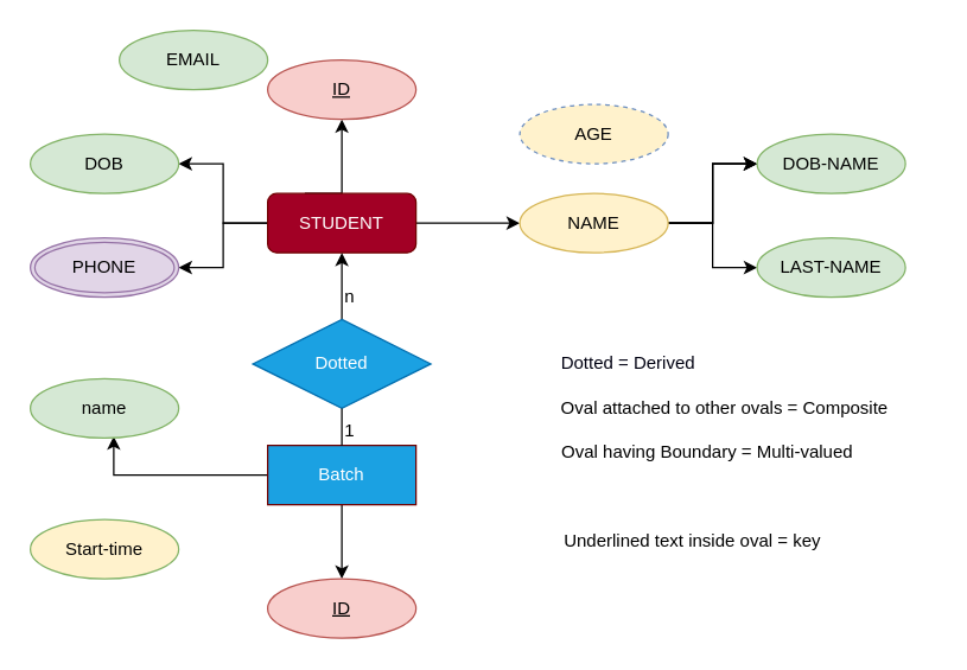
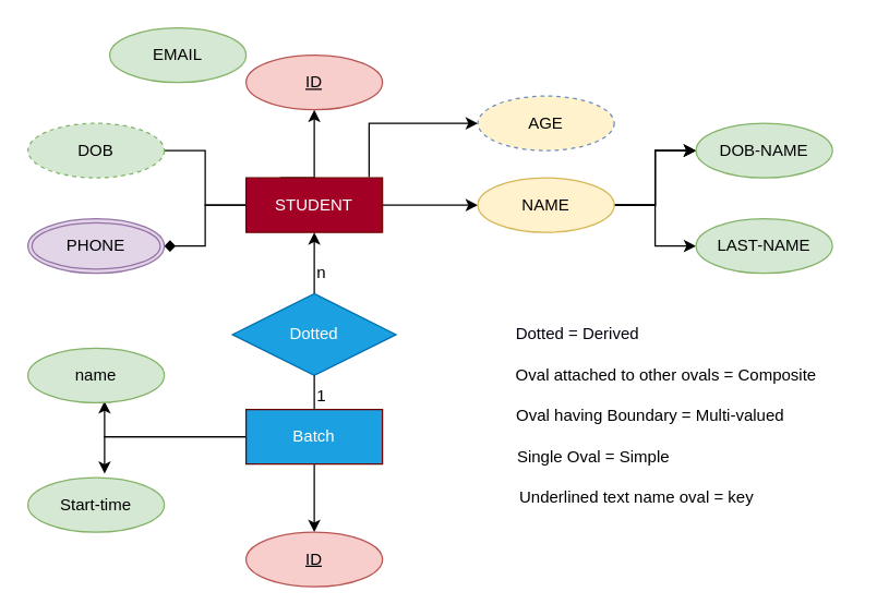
  <mxCell id="0" />
  <mxCell id="1" parent="0" />
  <mxCell id="2" value="" style="edgeStyle=orthogonalEdgeStyle;rounded=0;orthogonalLoop=1;jettySize=auto;html=1;exitX=0.25;exitY=0;exitDx=0;exitDy=0;entryX=0.5;entryY=1;entryDx=0;entryDy=0;" edge="1" parent="1" source="7" target="9"><mxGeometry relative="1" as="geometry"><mxPoint x="200" y="100" as="targetPoint" /><Array as="points"><mxPoint x="230" y="130" /></Array></mxGeometry></mxCell>
- <mxCell id="3" value="" style="edgeStyle=orthogonalEdgeStyle;rounded=0;orthogonalLoop=1;jettySize=auto;html=1;" edge="1" parent="1" source="7" target="10"><mxGeometry relative="1" as="geometry" /></mxCell>
+ <mxCell id="3" value="" style="edgeStyle=orthogonalEdgeStyle;rounded=0;orthogonalLoop=1;jettySize=auto;html=1;endArrow=none;" edge="1" parent="1" source="7" target="10"><mxGeometry relative="1" as="geometry" /></mxCell>
+ <mxCell id="4" style="edgeStyle=orthogonalEdgeStyle;rounded=0;orthogonalLoop=1;jettySize=auto;html=1;exitX=0.902;exitY=-0.014;exitDx=0;exitDy=0;entryX=0;entryY=0.5;entryDx=0;entryDy=0;exitPerimeter=0;" edge="1" parent="1" source="7" target="11"><mxGeometry relative="1" as="geometry"><Array as="points"><mxPoint x="270" y="90" /></Array></mxGeometry></mxCell>
  <mxCell id="5" value="" style="edgeStyle=orthogonalEdgeStyle;rounded=0;orthogonalLoop=1;jettySize=auto;html=1;" edge="1" parent="1" source="7" target="16"><mxGeometry relative="1" as="geometry" /></mxCell>
- <mxCell id="6" style="edgeStyle=orthogonalEdgeStyle;rounded=0;orthogonalLoop=1;jettySize=auto;html=1;entryX=1;entryY=0.5;entryDx=0;entryDy=0;" edge="1" parent="1" source="7" target="19"><mxGeometry relative="1" as="geometry"><mxPoint x="150" y="190" as="targetPoint" /><Array as="points"><mxPoint x="150" y="150" /><mxPoint x="150" y="180" /></Array></mxGeometry></mxCell>
- <mxCell id="7" value="STUDENT" style="whiteSpace=wrap;html=1;align=center;fillColor=#a20025;fontColor=#ffffff;strokeColor=#6F0000;rounded=1;" vertex="1" parent="1"><mxGeometry x="180" y="130" width="100" height="40" as="geometry" /></mxCell>
+ <mxCell id="6" style="edgeStyle=orthogonalEdgeStyle;rounded=0;orthogonalLoop=1;jettySize=auto;html=1;entryX=1;entryY=0.5;entryDx=0;entryDy=0;endArrow=diamond;" edge="1" parent="1" source="7" target="19"><mxGeometry relative="1" as="geometry"><mxPoint x="150" y="190" as="targetPoint" /><Array as="points"><mxPoint x="150" y="150" /><mxPoint x="150" y="180" /></Array></mxGeometry></mxCell>
+ <mxCell id="7" value="STUDENT" style="whiteSpace=wrap;html=1;align=center;fillColor=#a20025;fontColor=#ffffff;strokeColor=#6F0000;" vertex="1" parent="1"><mxGeometry x="180" y="130" width="100" height="40" as="geometry" /></mxCell>
  <mxCell id="8" value="EMAIL" style="ellipse;whiteSpace=wrap;html=1;align=center;fillColor=#d5e8d4;strokeColor=#82b366;" vertex="1" parent="1"><mxGeometry x="80" y="20" width="100" height="40" as="geometry" /></mxCell>
  <mxCell id="9" value="ID" style="ellipse;whiteSpace=wrap;html=1;align=center;fontStyle=4;fillColor=#f8cecc;strokeColor=#b85450;" vertex="1" parent="1"><mxGeometry x="180" y="40" width="100" height="40" as="geometry" /></mxCell>
- <mxCell id="10" value="DOB" style="ellipse;whiteSpace=wrap;html=1;align=center;fillColor=#d5e8d4;strokeColor=#82b366;" vertex="1" parent="1"><mxGeometry x="20" y="90" width="100" height="40" as="geometry" /></mxCell>
+ <mxCell id="10" value="DOB" style="ellipse;whiteSpace=wrap;html=1;align=center;fillColor=#d5e8d4;strokeColor=#82b366;dashed=1;" vertex="1" parent="1"><mxGeometry x="20" y="90" width="100" height="40" as="geometry" /></mxCell>
  <mxCell id="11" value="AGE" style="ellipse;whiteSpace=wrap;html=1;align=center;dashed=1;fillColor=#fff2cc;strokeColor=#6c8ebf;" vertex="1" parent="1"><mxGeometry x="350" y="70" width="100" height="40" as="geometry" /></mxCell>
  <mxCell id="12" value="" style="edgeStyle=orthogonalEdgeStyle;rounded=0;orthogonalLoop=1;jettySize=auto;html=1;" edge="1" parent="1" source="16" target="17"><mxGeometry relative="1" as="geometry" /></mxCell>
  <mxCell id="13" value="" style="edgeStyle=orthogonalEdgeStyle;rounded=0;orthogonalLoop=1;jettySize=auto;html=1;" edge="1" parent="1" source="16" target="17"><mxGeometry relative="1" as="geometry" /></mxCell>
  <mxCell id="14" value="" style="edgeStyle=orthogonalEdgeStyle;rounded=0;orthogonalLoop=1;jettySize=auto;html=1;" edge="1" parent="1" source="16" target="17"><mxGeometry relative="1" as="geometry" /></mxCell>
  <mxCell id="15" value="" style="edgeStyle=orthogonalEdgeStyle;rounded=0;orthogonalLoop=1;jettySize=auto;html=1;" edge="1" parent="1" source="16" target="18"><mxGeometry relative="1" as="geometry" /></mxCell>
  <mxCell id="16" value="NAME" style="ellipse;whiteSpace=wrap;html=1;align=center;fillColor=#fff2cc;strokeColor=#d6b656;" vertex="1" parent="1"><mxGeometry x="350" y="130" width="100" height="40" as="geometry" /></mxCell>
  <mxCell id="17" value="DOB-NAME" style="ellipse;whiteSpace=wrap;html=1;align=center;fillColor=#d5e8d4;strokeColor=#82b366;" vertex="1" parent="1"><mxGeometry x="510" y="90" width="100" height="40" as="geometry" /></mxCell>
  <mxCell id="18" value="LAST-NAME" style="ellipse;whiteSpace=wrap;html=1;align=center;fillColor=#d5e8d4;strokeColor=#82b366;" vertex="1" parent="1"><mxGeometry x="510" y="160" width="100" height="40" as="geometry" /></mxCell>
  <mxCell id="19" value="PHONE" style="ellipse;shape=doubleEllipse;margin=3;whiteSpace=wrap;html=1;align=center;fillColor=#e1d5e7;strokeColor=#9673a6;" vertex="1" parent="1"><mxGeometry x="20" y="160" width="100" height="40" as="geometry" /></mxCell>
  <mxCell id="20" value="&lt;font color=&quot;#000111&quot;&gt;Dotted = Derived&amp;nbsp; &amp;nbsp; &amp;nbsp; &amp;nbsp; &amp;nbsp; &amp;nbsp; &amp;nbsp;&lt;/font&gt;" style="text;html=1;strokeColor=none;fillColor=none;align=center;verticalAlign=middle;whiteSpace=wrap;rounded=0;" vertex="1" parent="1"><mxGeometry x="360" y="230" width="170" height="30" as="geometry" /></mxCell>
  <mxCell id="21" value="Oval attached to other ovals = Composite&amp;nbsp; &amp;nbsp; &amp;nbsp; &amp;nbsp;" style="text;html=1;strokeColor=none;fillColor=none;align=center;verticalAlign=middle;whiteSpace=wrap;rounded=0;" vertex="1" parent="1"><mxGeometry x="370" y="260" width="260" height="30" as="geometry" /></mxCell>
  <mxCell id="22" value="Oval having Boundary = Multi-valued&amp;nbsp;&amp;nbsp;" style="text;html=1;strokeColor=none;fillColor=none;align=center;verticalAlign=middle;whiteSpace=wrap;rounded=0;" vertex="1" parent="1"><mxGeometry x="360" y="290" width="240" height="30" as="geometry" /></mxCell>
- <mxCell id="24" value="Underlined text inside oval = key&amp;nbsp; &amp;nbsp; &amp;nbsp;" style="text;html=1;strokeColor=none;fillColor=none;align=center;verticalAlign=middle;whiteSpace=wrap;rounded=0;" vertex="1" parent="1"><mxGeometry x="360" y="350" width="230" height="30" as="geometry" /></mxCell>
+ <mxCell id="23" value="Single Oval = Simple" style="text;html=1;strokeColor=none;fillColor=none;align=center;verticalAlign=middle;whiteSpace=wrap;rounded=0;" vertex="1" parent="1"><mxGeometry x="340" y="320" width="190" height="30" as="geometry" /></mxCell>
+ <mxCell id="24" value="Underlined text name oval = key&amp;nbsp; &amp;nbsp; &amp;nbsp;" style="text;html=1;strokeColor=none;fillColor=none;align=center;verticalAlign=middle;whiteSpace=wrap;rounded=0;" vertex="1" parent="1"><mxGeometry x="360" y="350" width="230" height="30" as="geometry" /></mxCell>
  <mxCell id="25" value="" style="edgeStyle=orthogonalEdgeStyle;rounded=0;orthogonalLoop=1;jettySize=auto;html=1;" edge="1" parent="1" source="28" target="29"><mxGeometry relative="1" as="geometry" /></mxCell>
  <mxCell id="26" style="edgeStyle=orthogonalEdgeStyle;rounded=0;orthogonalLoop=1;jettySize=auto;html=1;exitX=0;exitY=0.5;exitDx=0;exitDy=0;entryX=0.562;entryY=0.973;entryDx=0;entryDy=0;entryPerimeter=0;" edge="1" parent="1" source="28" target="30"><mxGeometry relative="1" as="geometry"><mxPoint x="70" y="320" as="targetPoint" /><Array as="points"><mxPoint x="76" y="320" /></Array></mxGeometry></mxCell>
+ <mxCell id="27" style="edgeStyle=orthogonalEdgeStyle;rounded=0;orthogonalLoop=1;jettySize=auto;html=1;exitX=0;exitY=0.5;exitDx=0;exitDy=0;entryX=0.562;entryY=-0.074;entryDx=0;entryDy=0;entryPerimeter=0;" edge="1" parent="1" source="28" target="31"><mxGeometry relative="1" as="geometry" /></mxCell>
  <mxCell id="28" value="Batch" style="whiteSpace=wrap;html=1;align=center;fillColor=#1ba1e2;fontColor=#ffffff;strokeColor=#6F0000;" vertex="1" parent="1"><mxGeometry x="180" y="300" width="100" height="40" as="geometry" /></mxCell>
  <mxCell id="29" value="ID" style="ellipse;whiteSpace=wrap;html=1;align=center;fontStyle=4;fillColor=#f8cecc;strokeColor=#b85450;" vertex="1" parent="1"><mxGeometry x="180" y="390" width="100" height="40" as="geometry" /></mxCell>
  <mxCell id="30" value="name" style="ellipse;whiteSpace=wrap;html=1;align=center;fillColor=#d5e8d4;strokeColor=#82b366;" vertex="1" parent="1"><mxGeometry x="20" y="255" width="100" height="40" as="geometry" /></mxCell>
- <mxCell id="31" value="Start-time" style="ellipse;whiteSpace=wrap;html=1;align=center;fillColor=#fff2cc;strokeColor=#82b366;" vertex="1" parent="1"><mxGeometry x="20" y="350" width="100" height="40" as="geometry" /></mxCell>
+ <mxCell id="31" value="Start-time" style="ellipse;whiteSpace=wrap;html=1;align=center;fillColor=#d5e8d4;strokeColor=#82b366;" vertex="1" parent="1"><mxGeometry x="20" y="350" width="100" height="40" as="geometry" /></mxCell>
  <mxCell id="32" style="edgeStyle=orthogonalEdgeStyle;rounded=0;orthogonalLoop=1;jettySize=auto;html=1;exitX=0.5;exitY=0;exitDx=0;exitDy=0;entryX=0.5;entryY=1;entryDx=0;entryDy=0;" edge="1" parent="1" source="33" target="7"><mxGeometry relative="1" as="geometry" /></mxCell>
  <mxCell id="33" value="Dotted" style="shape=rhombus;perimeter=rhombusPerimeter;whiteSpace=wrap;html=1;align=center;fillColor=#1ba1e2;fontColor=#ffffff;strokeColor=#006EAF;" vertex="1" parent="1"><mxGeometry x="170" y="215" width="120" height="60" as="geometry" /></mxCell>
  <mxCell id="34" value="" style="endArrow=none;html=1;rounded=0;entryX=0.5;entryY=0;entryDx=0;entryDy=0;exitX=0.5;exitY=1;exitDx=0;exitDy=0;" edge="1" parent="1" source="33" target="28"><mxGeometry relative="1" as="geometry"><mxPoint x="230" y="270" as="sourcePoint" /><mxPoint x="410" y="230" as="targetPoint" /></mxGeometry></mxCell>
  <mxCell id="35" value="1" style="text;html=1;align=center;verticalAlign=middle;resizable=0;points=[];autosize=1;strokeColor=none;fillColor=none;" vertex="1" parent="1"><mxGeometry x="220" y="275" width="30" height="30" as="geometry" /></mxCell>
  <mxCell id="36" value="n" style="text;html=1;align=center;verticalAlign=middle;resizable=0;points=[];autosize=1;strokeColor=none;fillColor=none;" vertex="1" parent="1"><mxGeometry x="220" y="185" width="30" height="30" as="geometry" /></mxCell>
